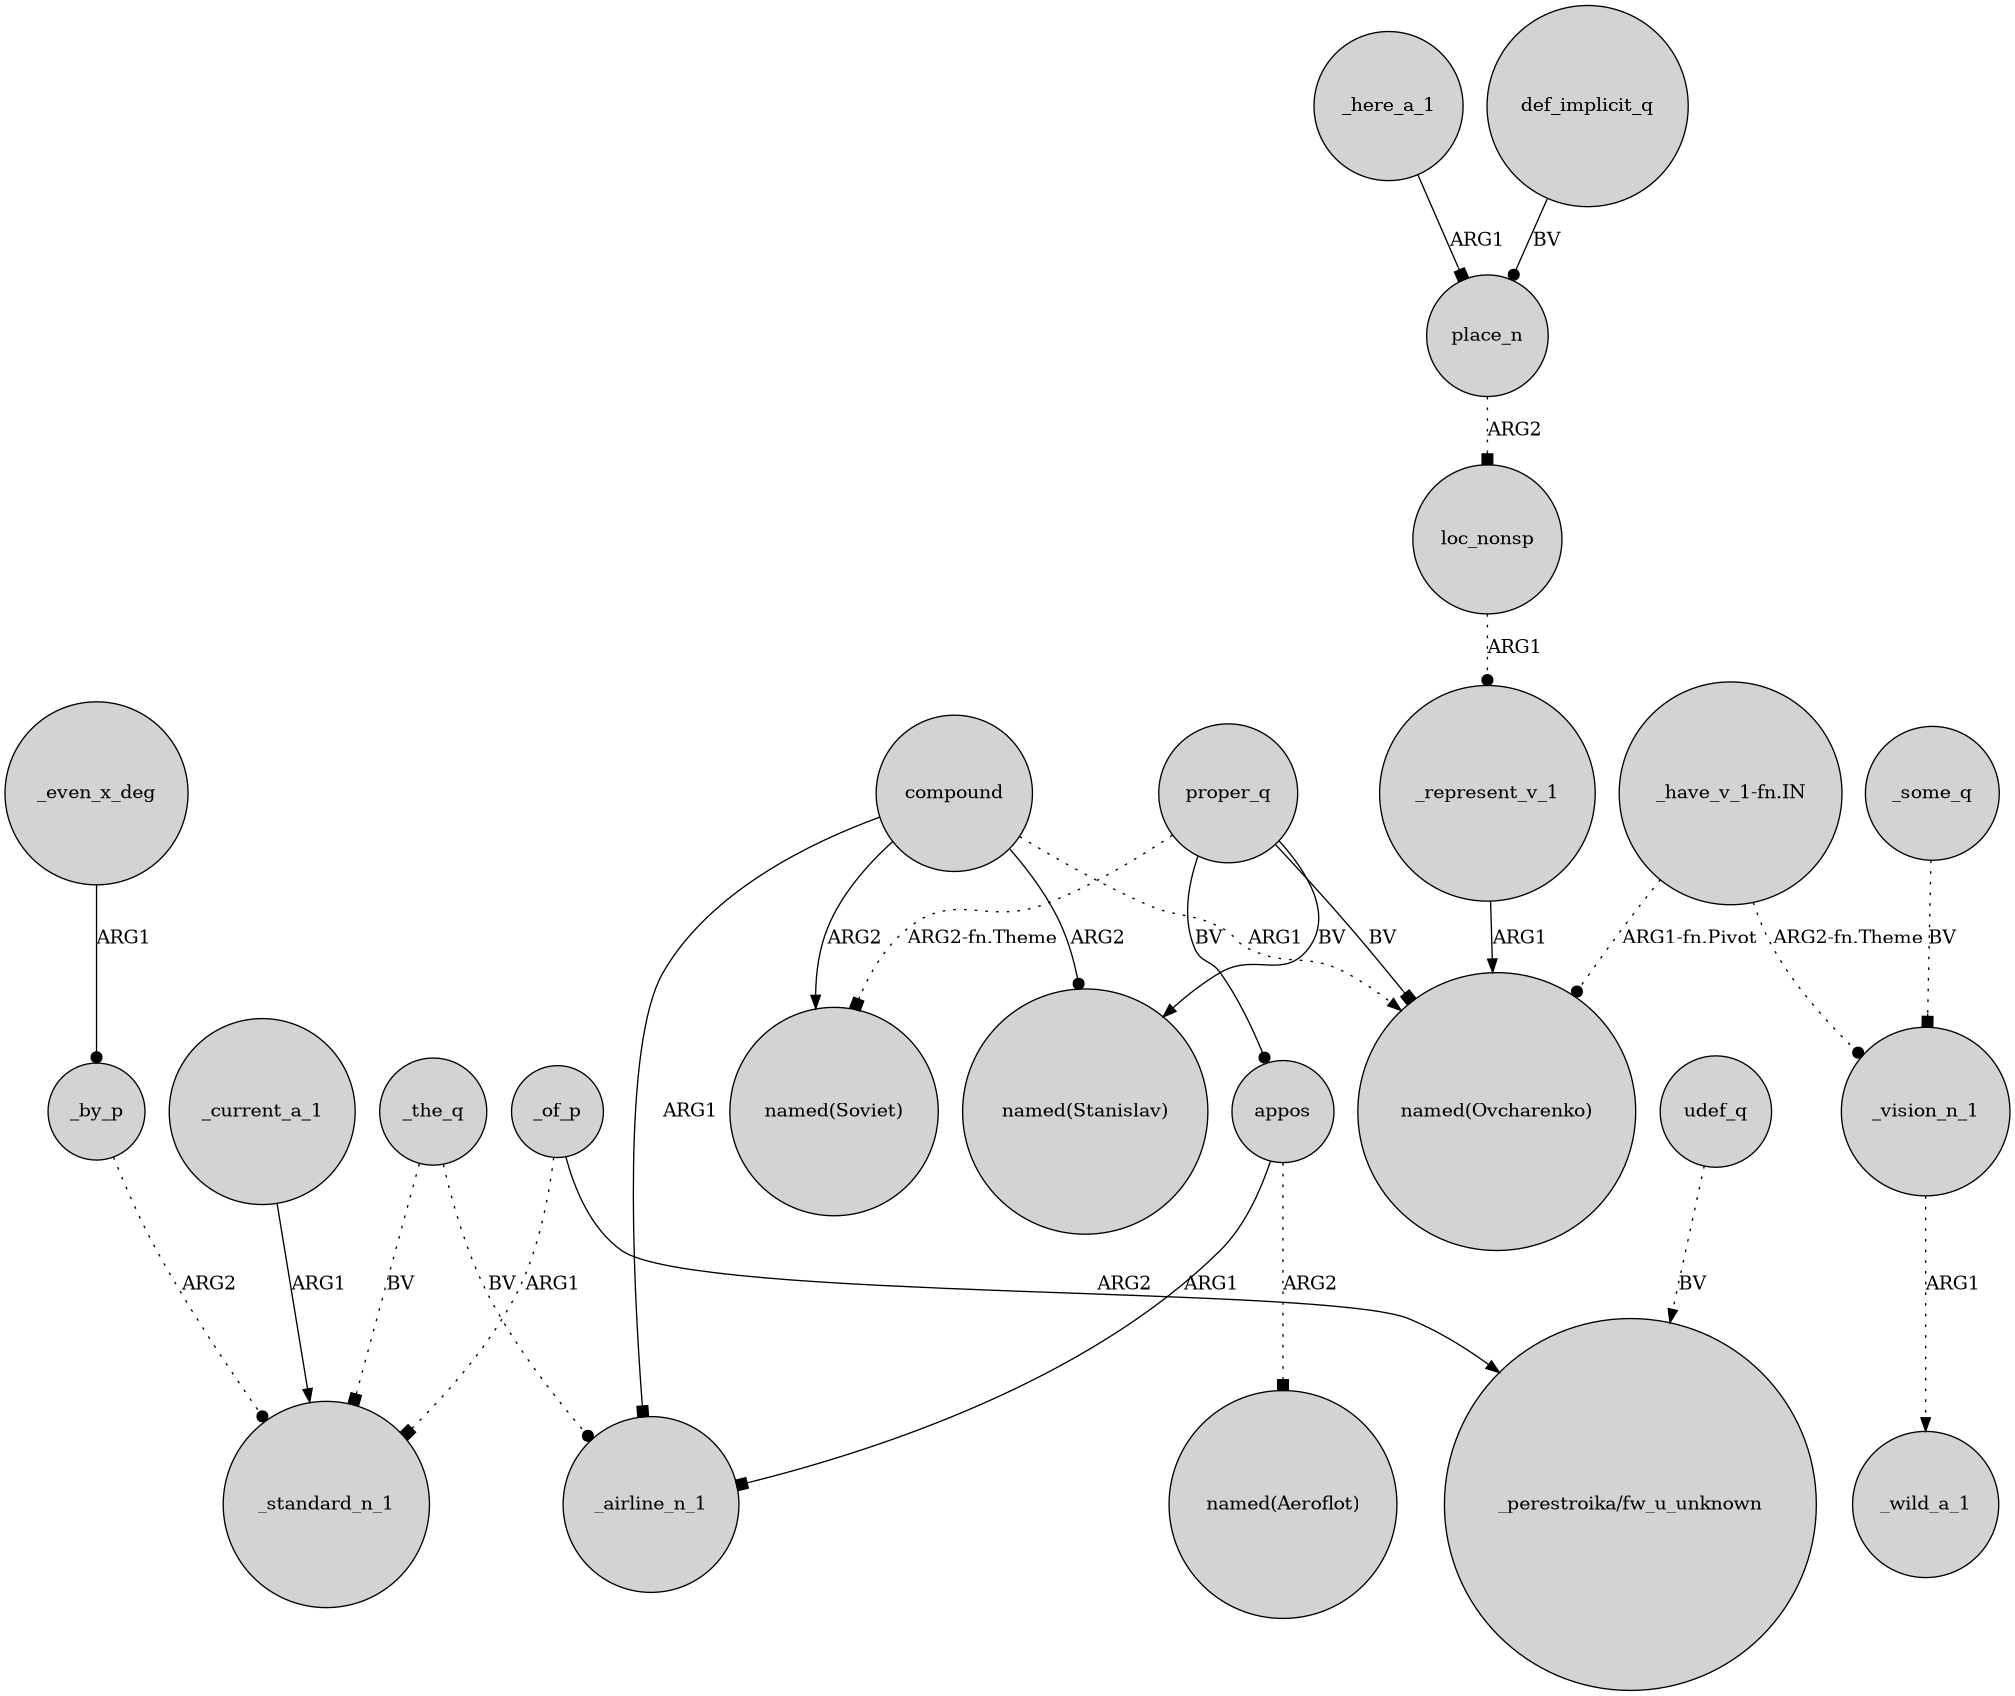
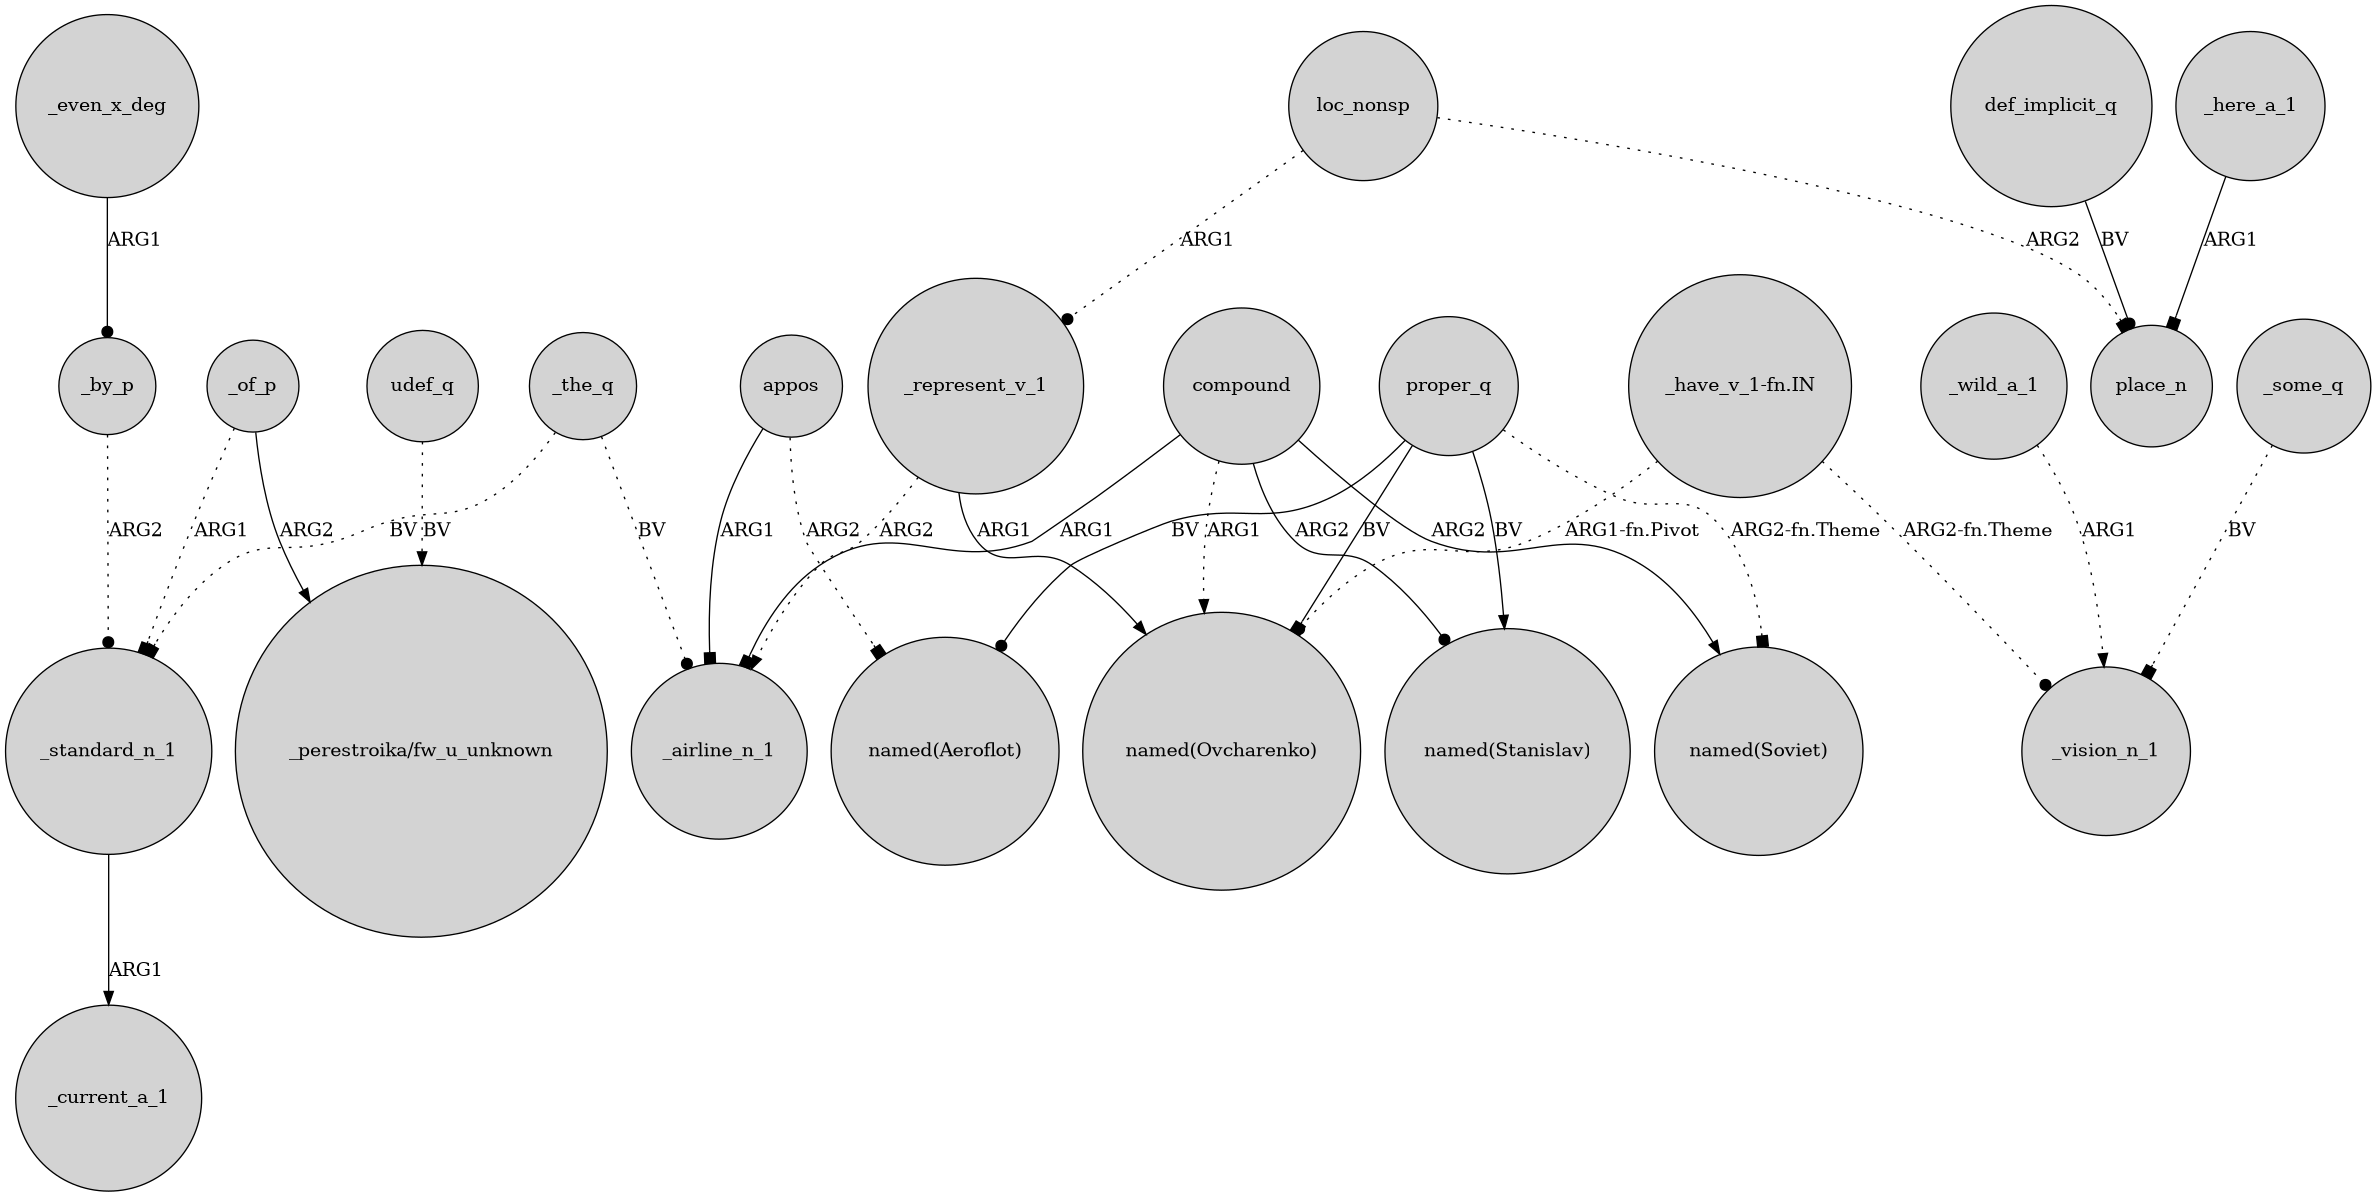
  digraph {
    node [shape=circle style=filled]
    edge [arrowhead=box style=dotted]
    _current_a_1
    _standard_n_1
    _here_a_1
    place_n
    _by_p
    _wild_a_1
    _vision_n_1
    "_have_v_1-fn.IN"
    "named(Ovcharenko)"
    appos
    "named(Aeroflot)"
    _airline_n_1
    _represent_v_1
    _the_q
    def_implicit_q
    proper_q
    "named(Soviet)"
    "named(Stanislav)"
    _even_x_deg
    udef_q
    "_perestroika/fw_u_unknown"
    loc_nonsp
    _some_q
    _of_p
    compound
-   _current_a_1 -> _standard_n_1 [arrowhead=normal label=ARG1 style=solid]
+   _standard_n_1 -> _current_a_1 [arrowhead=normal label=ARG1 style=solid]
    _here_a_1 -> place_n [label=ARG1 style=solid]
    _by_p -> _standard_n_1 [arrowhead=dot label=ARG2]
-   _vision_n_1 -> _wild_a_1 [arrowhead=normal label=ARG1]
+   _wild_a_1 -> _vision_n_1 [arrowhead=normal label=ARG1]
    "_have_v_1-fn.IN" -> _vision_n_1 [arrowhead=dot label="ARG2-fn.Theme"]
    "_have_v_1-fn.IN" -> "named(Ovcharenko)" [arrowhead=dot label="ARG1-fn.Pivot"]
    appos -> "named(Aeroflot)" [label=ARG2]
    appos -> _airline_n_1 [label=ARG1 style=solid]
    _represent_v_1 -> "named(Ovcharenko)" [arrowhead=normal label=ARG1 style=solid]
+   _represent_v_1 -> _airline_n_1 [arrowhead=normal label=ARG2]
    _the_q -> _standard_n_1 [label=BV]
    _the_q -> _airline_n_1 [arrowhead=dot label=BV]
    def_implicit_q -> place_n [arrowhead=dot label=BV style=solid]
    proper_q -> "named(Ovcharenko)" [label=BV style=solid]
-   proper_q -> appos [arrowhead=dot label=BV style=solid]
+   proper_q -> "named(Aeroflot)" [arrowhead=dot label=BV style=solid]
    proper_q -> "named(Soviet)" [label="ARG2-fn.Theme"]
    proper_q -> "named(Stanislav)" [arrowhead=normal label=BV style=solid]
    _even_x_deg -> _by_p [arrowhead=dot label=ARG1 style=solid]
    udef_q -> "_perestroika/fw_u_unknown" [arrowhead=normal label=BV]
-   place_n -> loc_nonsp [label=ARG2]
+   loc_nonsp -> place_n [label=ARG2]
    loc_nonsp -> _represent_v_1 [arrowhead=dot label=ARG1]
    _some_q -> _vision_n_1 [label=BV]
    _of_p -> _standard_n_1 [label=ARG1]
    _of_p -> "_perestroika/fw_u_unknown" [arrowhead=normal label=ARG2 style=solid]
    compound -> "named(Ovcharenko)" [arrowhead=normal label=ARG1]
    compound -> _airline_n_1 [label=ARG1 style=solid]
    compound -> "named(Soviet)" [arrowhead=normal label=ARG2 style=solid]
    compound -> "named(Stanislav)" [arrowhead=dot label=ARG2 style=solid]
  }
